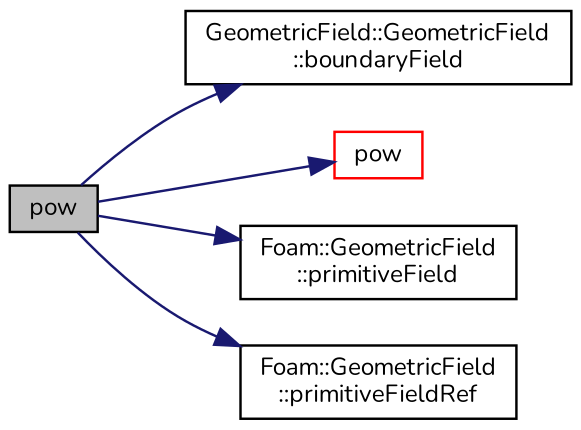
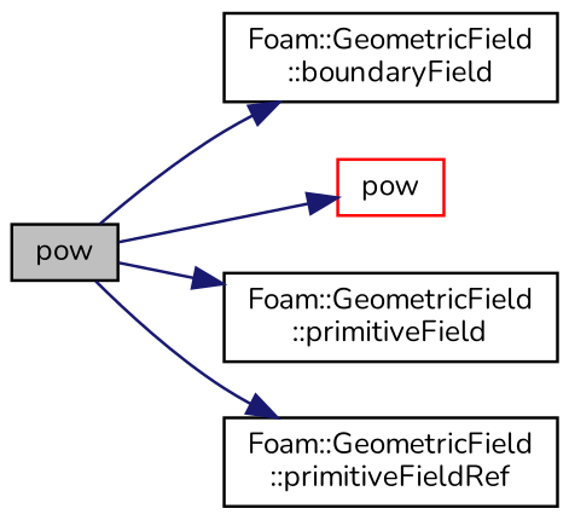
  digraph {
    fontname=Nunito
    rankdir=LR
    node [color=black fontname=Nunito fontsize=10 shape=record]
    edge [color=midnightblue fontname=Nunito fontsize=10 labelfontname=Helvetica labelfontsize=10 style=solid]
    n1 [fillcolor=grey75 fontcolor=black height=0.2 label=pow style=filled width=0.4]
-   n2 [height=0.2 label="GeometricField::GeometricField\l::boundaryField" width=0.4]
+   n2 [height=0.2 label="Foam::GeometricField\l::boundaryField" width=0.4]
    n3 [color=red height=0.2 label=pow width=0.4]
    n4 [height=0.2 label="Foam::GeometricField\l::primitiveField" width=0.4]
    n5 [height=0.2 label="Foam::GeometricField\l::primitiveFieldRef" width=0.4]
    n1 -> n2
    n1 -> n3
    n1 -> n4
    n1 -> n5
  }
